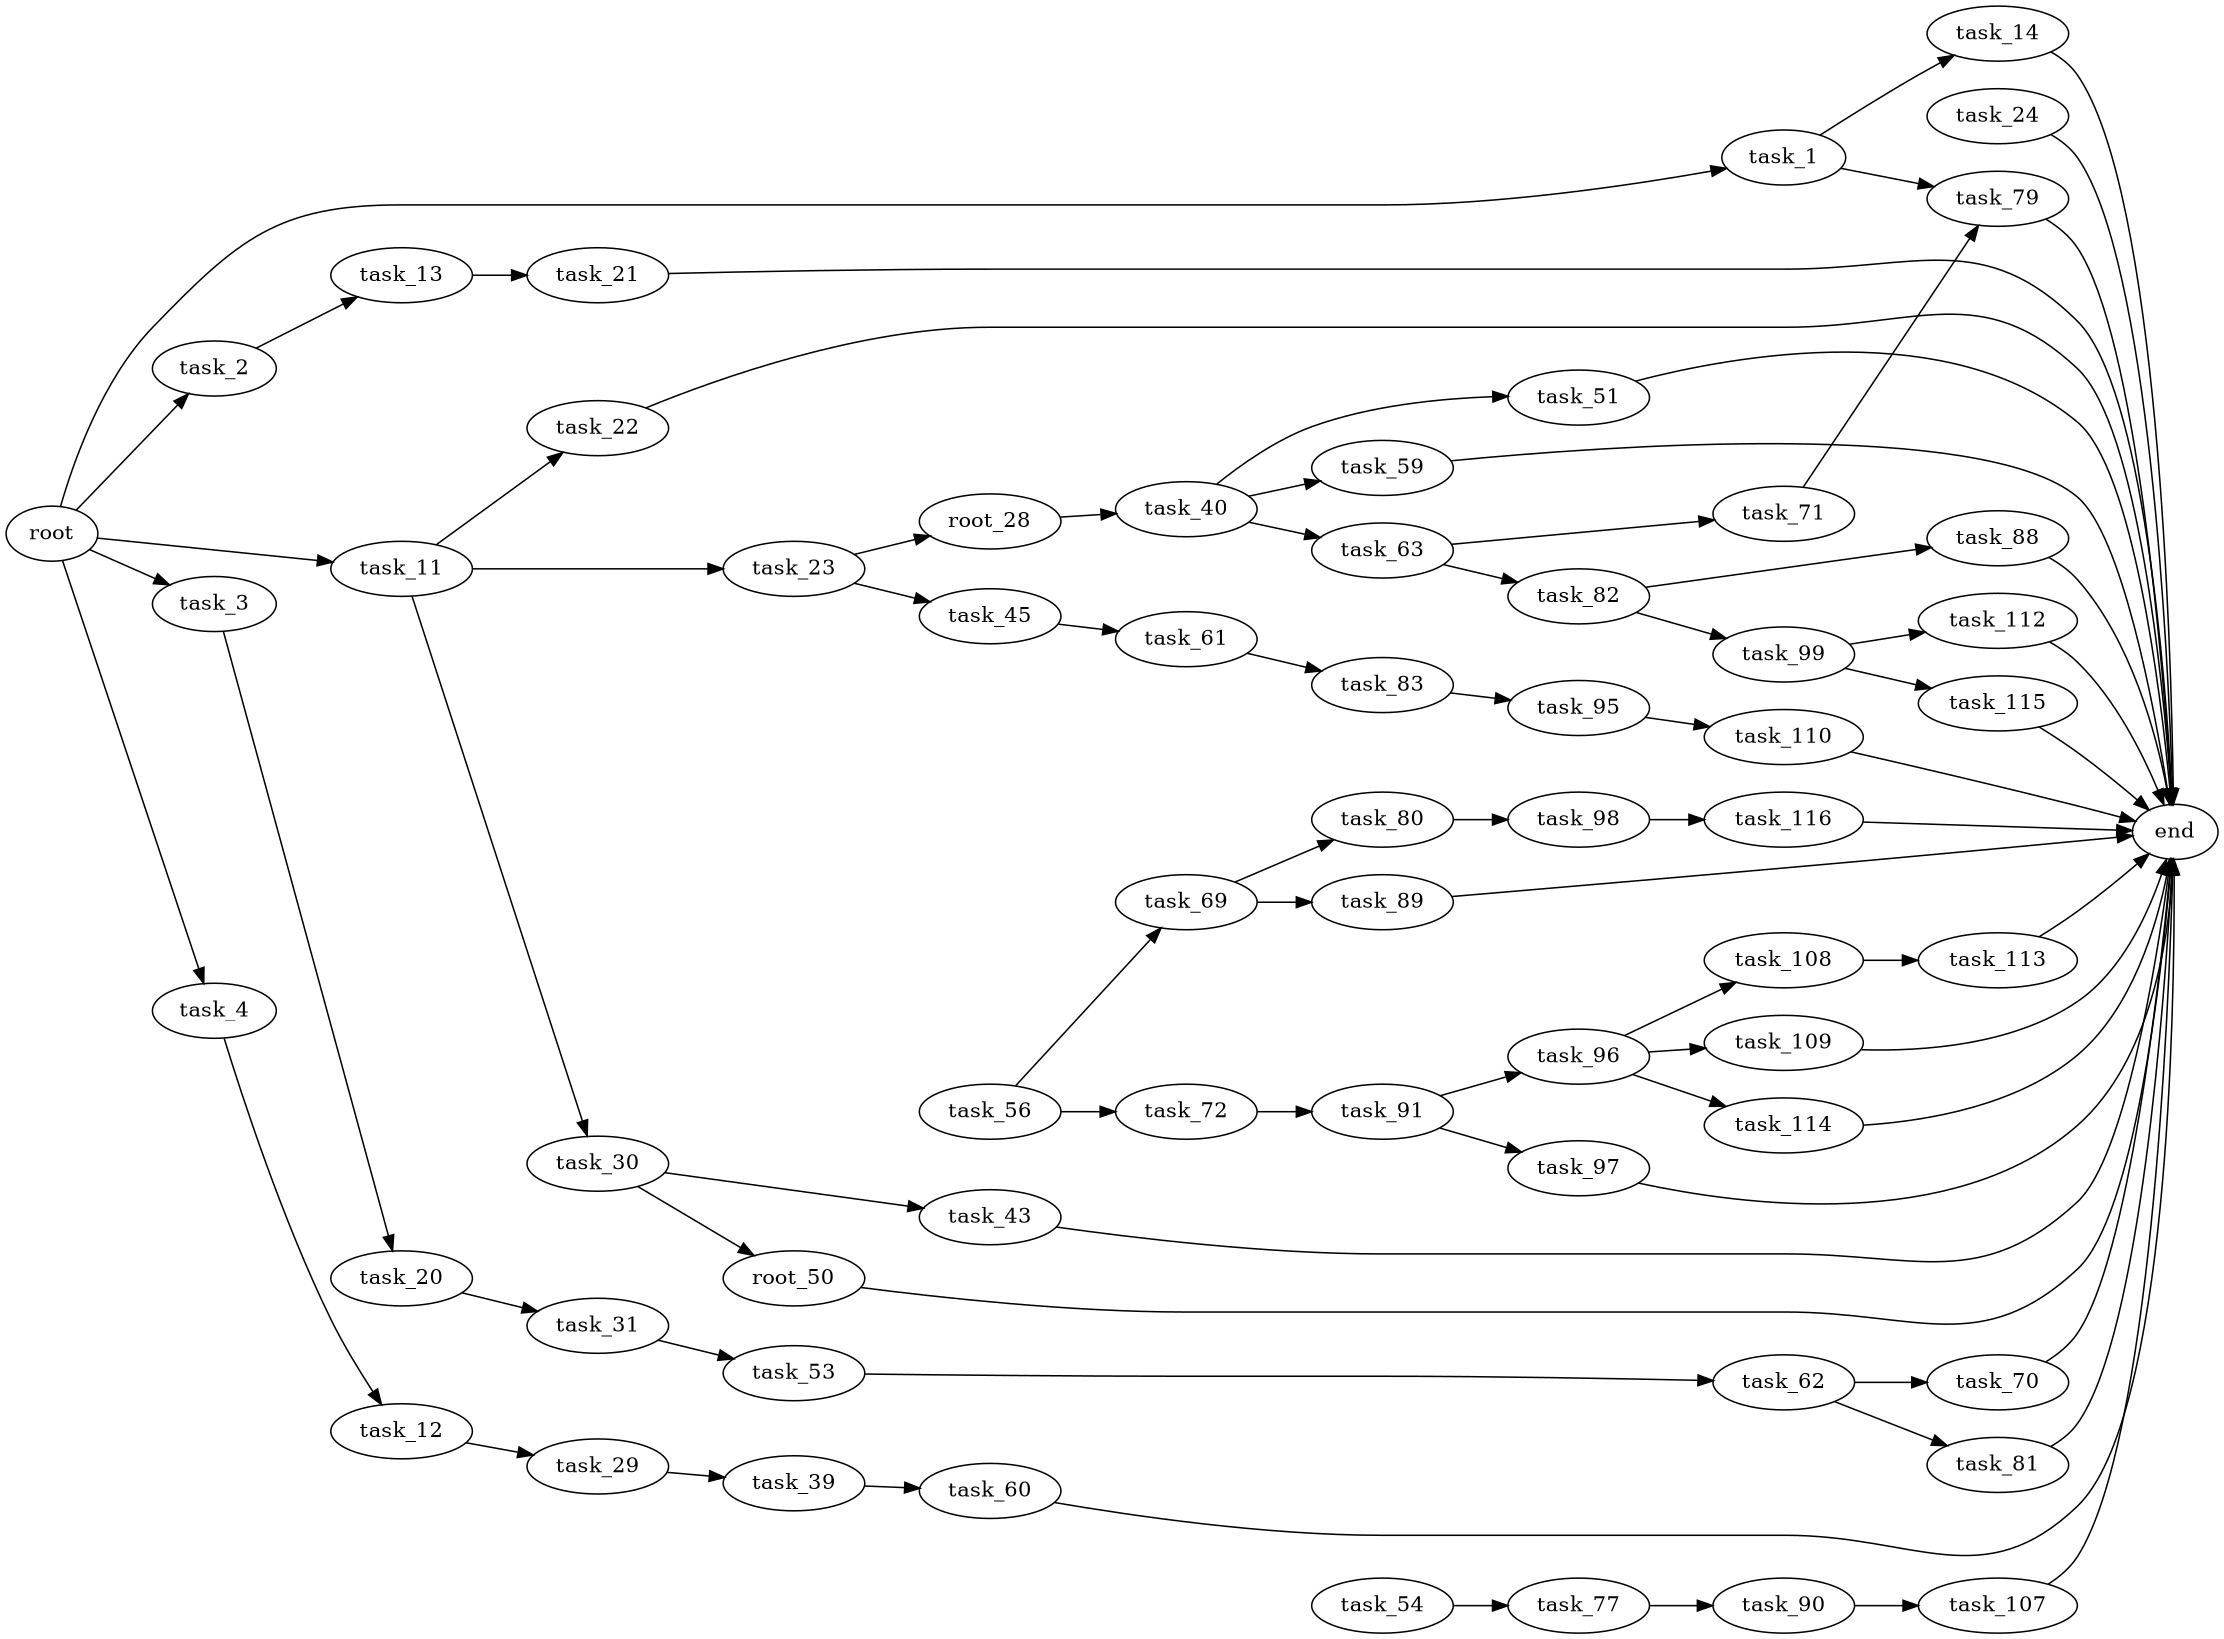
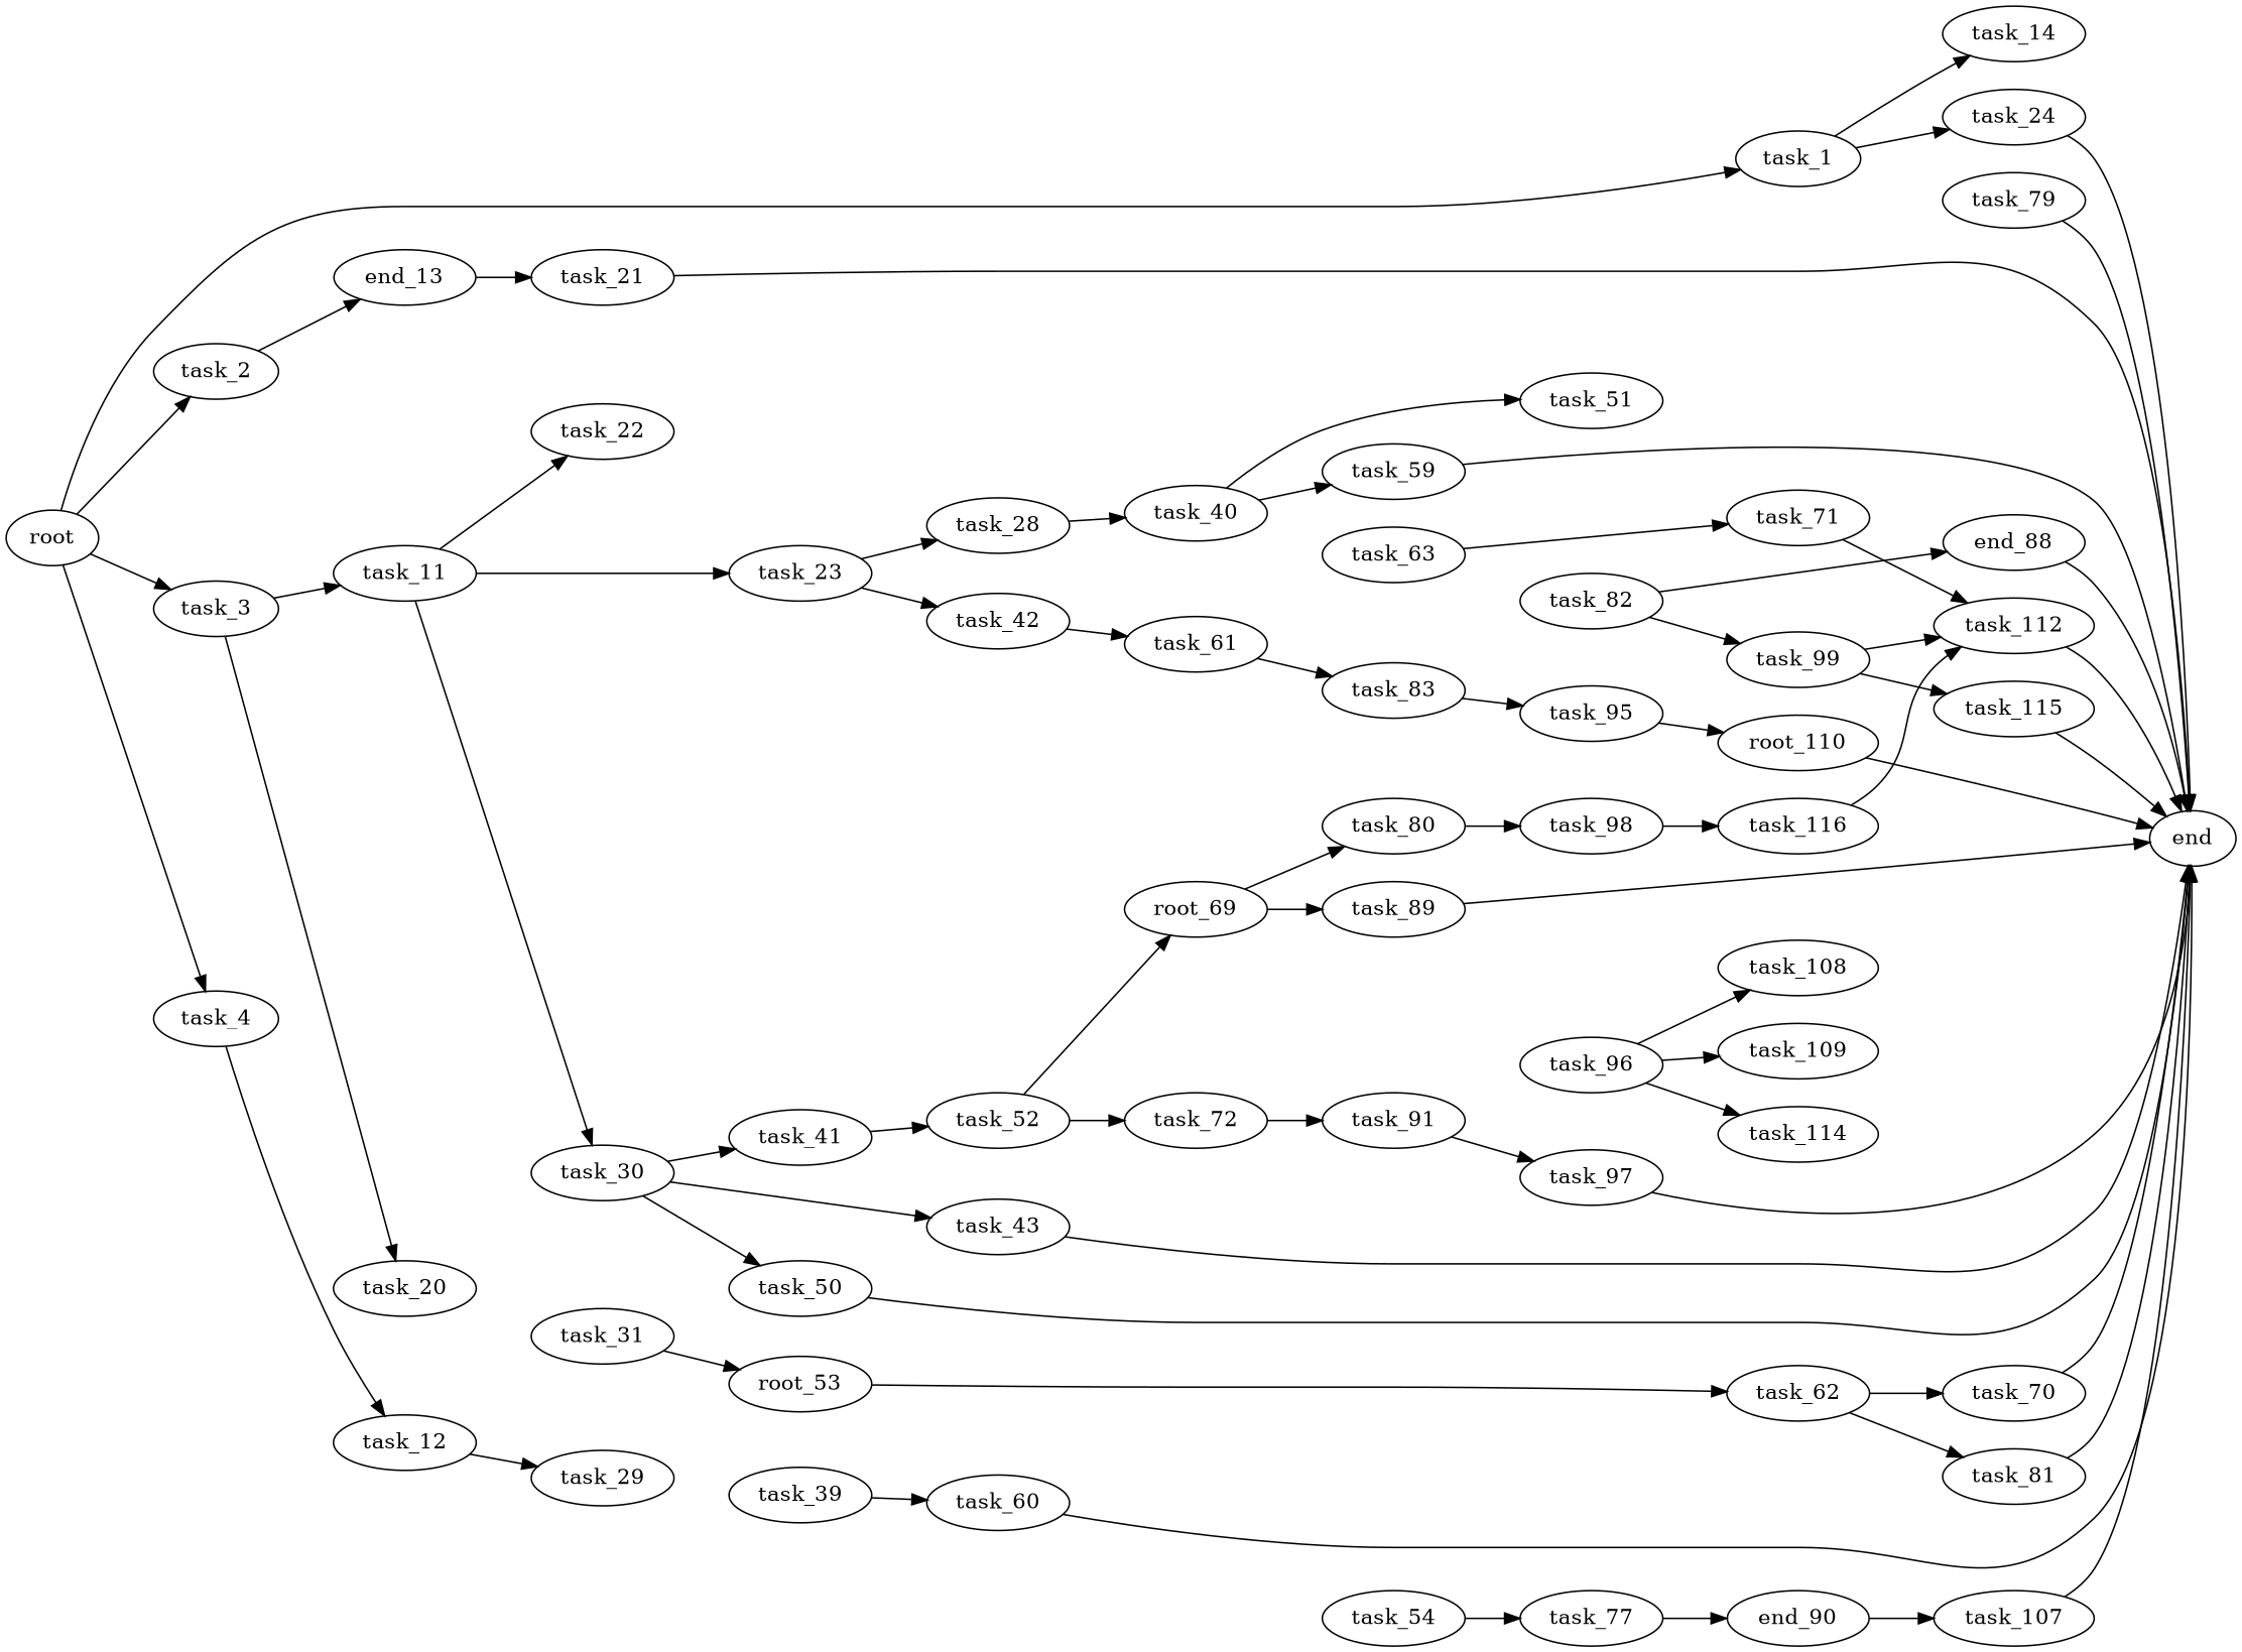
  digraph {
    rankdir=LR
    root
    task_1
    task_2
    task_3
    task_4
    task_14
    task_24
-   task_13
+   task_13 [label=end_13]
    task_11
    task_20
    task_12
    end
    task_21
    task_22
    task_23
    task_30
    task_31
    task_29
-   task_28 [label=root_28]
-   task_42 [label=task_45]
+   task_28
+   task_42
+   task_41
    task_43
-   task_50 [label=root_50]
+   task_50
    task_39
-   task_53
+   task_53 [label=root_53]
    task_40
    task_61
    task_51
    task_59
    task_63
    task_60
-   task_52 [label=task_56]
+   task_52
    n33 [label=task_77]
    task_54
    task_62
    task_71
    task_82
-   task_69
+   task_69 [label=root_69]
    task_72
    task_83
    task_80
    task_89
    task_91
    task_70
    task_81
-   task_90
+   task_90 [label=end_90]
    task_95
    task_79
-   task_88
+   task_88 [label=end_88]
    task_99
    task_98
    task_96
    task_97
    task_107
    task_116
    task_112
    task_115
-   task_110
+   task_110 [label=root_110]
    task_108
    task_109
    task_114
-   task_113
    root -> task_1
    root -> task_2
    root -> task_3
    root -> task_4
    task_1 -> task_14
-   task_1 -> task_79
+   task_1 -> task_24
    task_2 -> task_13
-   root -> task_11
+   task_3 -> task_11
    task_3 -> task_20
    task_4 -> task_12
-   task_14 -> end
    task_24 -> end
    task_13 -> task_21
    task_11 -> task_22
    task_11 -> task_23
    task_11 -> task_30
-   task_20 -> task_31
    task_12 -> task_29
    task_21 -> end
-   task_22 -> end
    task_23 -> task_28
    task_23 -> task_42
+   task_30 -> task_41
    task_30 -> task_43
    task_30 -> task_50
    task_31 -> task_53
-   task_29 -> task_39
    task_28 -> task_40
    task_42 -> task_61
+   task_41 -> task_52
    task_43 -> end
    task_50 -> end
    task_39 -> task_60
    task_53 -> task_62
    task_40 -> task_51
    task_40 -> task_59
-   task_40 -> task_63
    task_61 -> task_83
-   task_51 -> end
    task_59 -> end
    task_63 -> task_71
-   task_63 -> task_82
    task_60 -> end
    task_52 -> task_69
    task_52 -> task_72
    n33 -> task_90
    task_54 -> n33
    task_62 -> task_70
    task_62 -> task_81
-   task_71 -> task_79
+   task_71 -> task_112
    task_82 -> task_88
    task_82 -> task_99
    task_69 -> task_80
    task_69 -> task_89
    task_72 -> task_91
    task_83 -> task_95
    task_80 -> task_98
    task_89 -> end
-   task_91 -> task_96
    task_91 -> task_97
    task_70 -> end
    task_81 -> end
    task_90 -> task_107
    task_95 -> task_110
    task_79 -> end
    task_88 -> end
    task_99 -> task_112
    task_99 -> task_115
    task_98 -> task_116
    task_96 -> task_108
    task_96 -> task_109
    task_96 -> task_114
    task_97 -> end
    task_107 -> end
-   task_116 -> end
+   task_116 -> task_112
    task_112 -> end
    task_115 -> end
    task_110 -> end
-   task_108 -> task_113
-   task_109 -> end
-   task_114 -> end
-   task_113 -> end
  }
